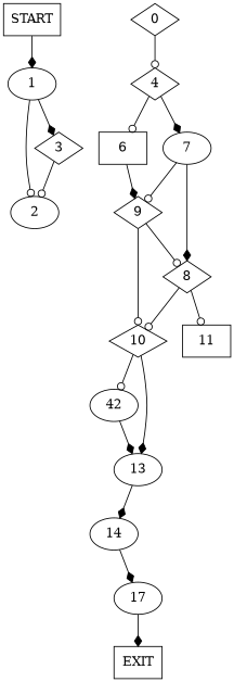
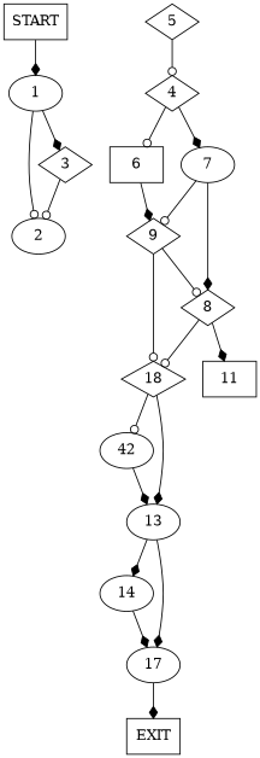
  digraph {
    node [shape=ellipse]
    edge [arrowhead=diamond]
    n1 [label=START shape=box]
    1
    2
    3 [shape=diamond]
    n5 [label=EXIT shape=box]
    4 [shape=diamond]
    6 [shape=box]
    7
-   5 [shape=diamond label=0]
+   5 [shape=diamond]
    9 [shape=diamond]
    8 [shape=diamond]
-   10 [shape=diamond]
+   10 [shape=diamond label=18]
    11 [shape=box]
    n14 [label=42]
    13
    14
    n17 [label=17]
    n1 -> 1
    1 -> 2 [arrowhead=odot]
    1 -> 3
    3 -> 2 [arrowhead=odot]
    4 -> 6 [arrowhead=odot]
    4 -> 7
    6 -> 9
    7 -> 9 [arrowhead=odot]
    7 -> 8
    5 -> 4 [arrowhead=odot]
    9 -> 8 [arrowhead=odot]
    9 -> 10 [arrowhead=odot]
    8 -> 10 [arrowhead=odot]
-   8 -> 11 [arrowhead=odot]
+   8 -> 11
    10 -> n14 [arrowhead=odot]
    10 -> 13
    n14 -> 13
    13 -> 14
+   13 -> n17
    14 -> n17
    n17 -> n5
  }
